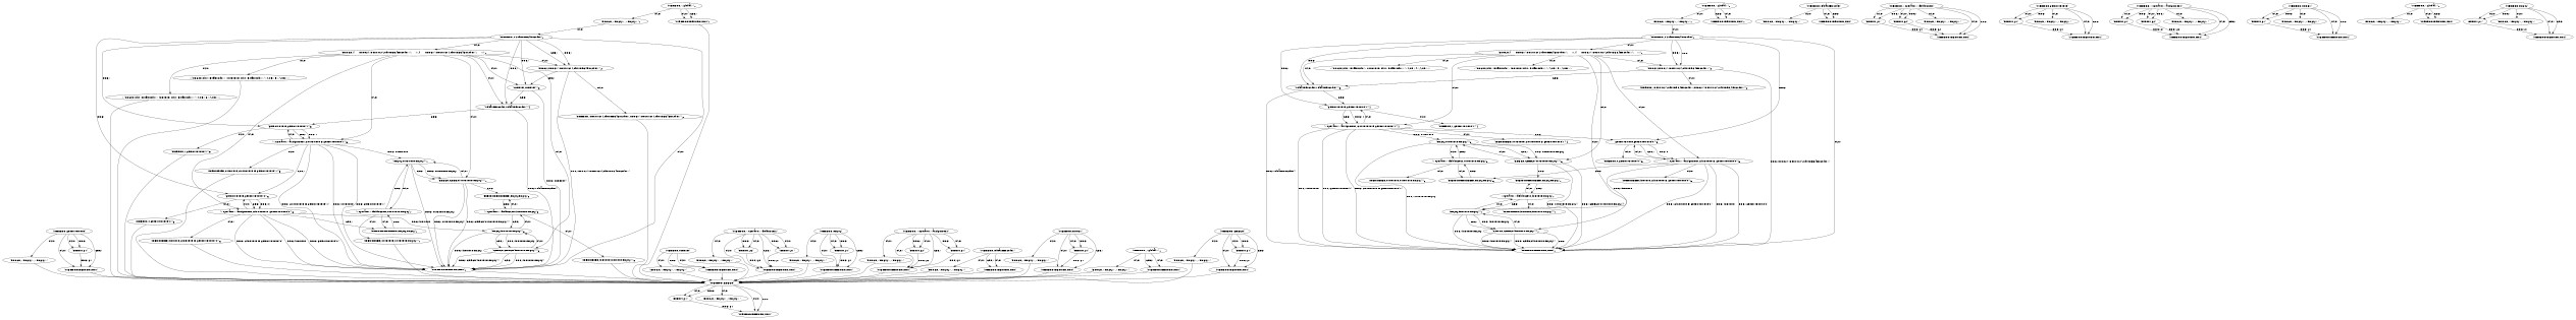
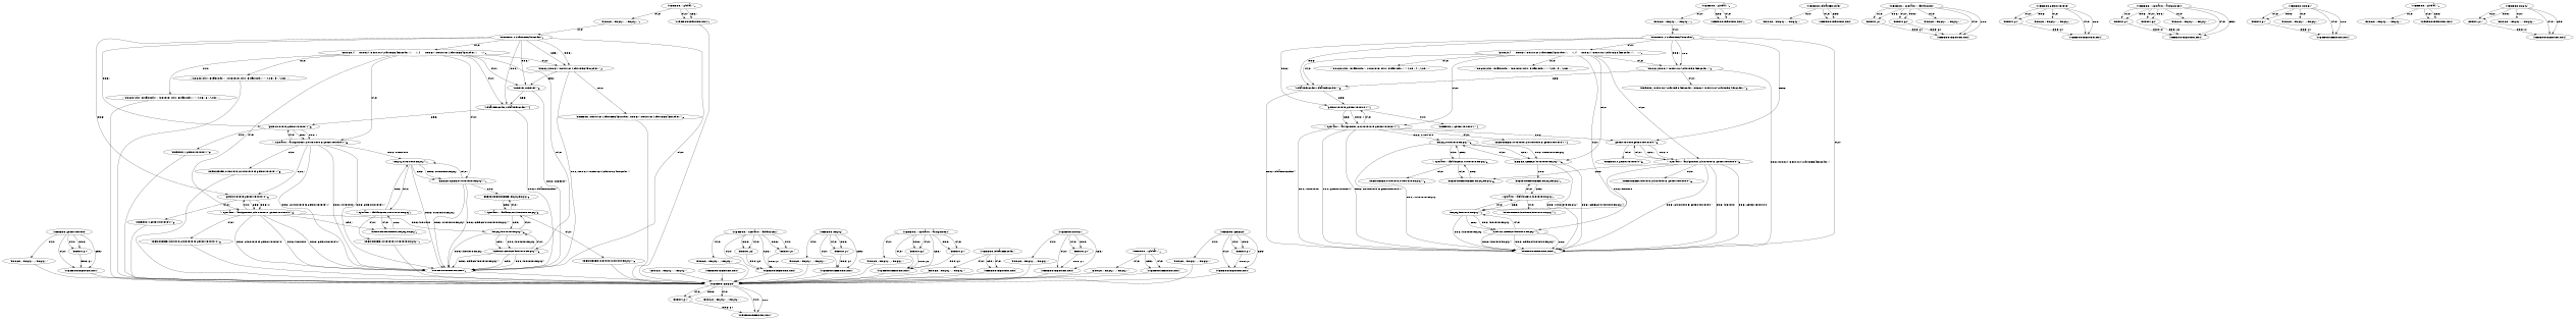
  digraph {
    n1 [label=<(METHOD,CHECK)>]
    n2 [label=<(PARAM,p1)>]
    n3 [label=<(BLOCK,&lt;empty&gt;,&lt;empty&gt;)>]
    n4 [label=<(METHOD_RETURN,ANY)>]
    n5 [label=<(METHOD,&lt;global&gt;)<SUB>1</SUB>>]
    n6 [label=<(BLOCK,&lt;empty&gt;,&lt;empty&gt;)<SUB>1</SUB>>]
    n7 [label=<(METHOD_RETURN,ANY)<SUB>1</SUB>>]
    n8 [label=<(METHOD,~SoftMPEG4Encoder)<SUB>1</SUB>>]
    n9 [label=<(BLOCK,{      ALOGV(&quot;Destruct SoftMPEG4Encoder&quot;);     ...,{      ALOGV(&quot;Destruct SoftMPEG4Encoder&quot;);     ...)<SUB>1</SUB>>]
    n10 [label=<(ALOGV,ALOGV(&quot;Destruct SoftMPEG4Encoder&quot;))<SUB>2</SUB>>]
    n11 [label=<(releaseEncoder,releaseEncoder())<SUB>3</SUB>>]
    n12 [label=<(getPortQueue,getPortQueue(1))<SUB>4</SUB>>]
    n13 [label=<(getPortQueue,getPortQueue(0))<SUB>5</SUB>>]
    n14 [label=<(METHOD_RETURN,ANY)<SUB>1</SUB>>]
    n15 [label="<(LOCAL,List&lt;BufferInfo*&gt; outQueue: List&lt;BufferInfo*&gt;)<SUB>4</SUB>>"]
    n16 [label=<(&lt;operator&gt;.assignment,&amp;outQueue = getPortQueue(1))<SUB>4</SUB>>]
    n17 [label="<(LOCAL,List&lt;BufferInfo*&gt; inQueue: List&lt;BufferInfo*&gt;)<SUB>5</SUB>>"]
    n18 [label=<(&lt;operator&gt;.assignment,&amp;inQueue = getPortQueue(0))<SUB>5</SUB>>]
    n19 [label=<(CHECK,CHECK(outQueue.empty()))<SUB>6</SUB>>]
    n20 [label=<(CHECK,CHECK(inQueue.empty()))<SUB>7</SUB>>]
    n21 [label=<(LITERAL,&quot;Destruct SoftMPEG4Encoder&quot;,ALOGV(&quot;Destruct SoftMPEG4Encoder&quot;))<SUB>2</SUB>>]
    n22 [label=<(IDENTIFIER,outQueue,&amp;outQueue = getPortQueue(1))<SUB>4</SUB>>]
    n23 [label=<(empty,outQueue.empty())<SUB>6</SUB>>]
    n24 [label=<(LITERAL,1,getPortQueue(1))<SUB>4</SUB>>]
    n25 [label=<(IDENTIFIER,inQueue,&amp;inQueue = getPortQueue(0))<SUB>5</SUB>>]
    n26 [label=<(FIELD_IDENTIFIER,empty,empty)<SUB>6</SUB>>]
    n27 [label=<(empty,inQueue.empty())<SUB>7</SUB>>]
    n28 [label=<(LITERAL,0,getPortQueue(0))<SUB>5</SUB>>]
    n29 [label=<(FIELD_IDENTIFIER,empty,empty)<SUB>7</SUB>>]
    n30 [label=<(&lt;operator&gt;.fieldAccess,outQueue.empty)<SUB>6</SUB>>]
    n31 [label=<(IDENTIFIER,outQueue,outQueue.empty())<SUB>6</SUB>>]
    n32 [label=<(&lt;operator&gt;.fieldAccess,inQueue.empty)<SUB>7</SUB>>]
    n33 [label=<(IDENTIFIER,inQueue,inQueue.empty())<SUB>7</SUB>>]
    n34 [label=<(METHOD,releaseEncoder)>]
    n35 [label=<(BLOCK,&lt;empty&gt;,&lt;empty&gt;)>]
    n36 [label=<(METHOD_RETURN,ANY)>]
    n37 [label=<(METHOD,&lt;operator&gt;.fieldAccess)>]
    n38 [label=<(PARAM,p1)>]
    n39 [label=<(PARAM,p2)>]
    n40 [label=<(BLOCK,&lt;empty&gt;,&lt;empty&gt;)>]
    n41 [label=<(METHOD_RETURN,ANY)>]
    n42 [label=<(METHOD,getPortQueue)>]
    n43 [label=<(PARAM,p1)>]
    n44 [label=<(BLOCK,&lt;empty&gt;,&lt;empty&gt;)>]
    n45 [label=<(METHOD_RETURN,ANY)>]
    n46 [label=<(METHOD,&lt;operator&gt;.assignment)>]
    n47 [label=<(PARAM,p1)>]
    n48 [label=<(PARAM,p2)>]
    n49 [label=<(BLOCK,&lt;empty&gt;,&lt;empty&gt;)>]
    n50 [label=<(METHOD_RETURN,ANY)>]
    n51 [label=<(METHOD,ALOGV)>]
    n52 [label=<(PARAM,p1)>]
    n53 [label=<(BLOCK,&lt;empty&gt;,&lt;empty&gt;)>]
    n54 [label=<(METHOD_RETURN,ANY)>]
    n55 [label=<(METHOD,&lt;global&gt;)<SUB>1</SUB>>]
    n56 [label=<(BLOCK,&lt;empty&gt;,&lt;empty&gt;)>]
    n57 [label=<(METHOD_RETURN,ANY)>]
    n58 [label=<(METHOD,empty)>]
    n59 [label=<(PARAM,p1)>]
    n60 [label=<(BLOCK,&lt;empty&gt;,&lt;empty&gt;)>]
    n61 [label=<(METHOD_RETURN,ANY)>]
    n62 [label=<(METHOD,getPortQueue)>]
    n63 [label=<(PARAM,p1)>]
    n64 [label=<(BLOCK,&lt;empty&gt;,&lt;empty&gt;)>]
    n65 [label=<(METHOD_RETURN,ANY)>]
    n66 [label=<(METHOD,&lt;global&gt;)<SUB>1</SUB>>]
    n67 [label=<(BLOCK,&lt;empty&gt;,&lt;empty&gt;)<SUB>1</SUB>>]
    n68 [label=<(METHOD_RETURN,ANY)<SUB>1</SUB>>]
    n69 [label=<(METHOD,~SoftMPEG4Encoder)<SUB>1</SUB>>]
    n70 [label=<(BLOCK,{      ALOGV(&quot;Destruct SoftMPEG4Encoder&quot;);     ...,{      ALOGV(&quot;Destruct SoftMPEG4Encoder&quot;);     ...)<SUB>1</SUB>>]
    n71 [label=<(ALOGV,ALOGV(&quot;Destruct SoftMPEG4Encoder&quot;))<SUB>2</SUB>>]
    n72 [label=<(onReset,onReset())<SUB>3</SUB>>]
    n73 [label=<(releaseEncoder,releaseEncoder())<SUB>4</SUB>>]
    n74 [label=<(getPortQueue,getPortQueue(1))<SUB>5</SUB>>]
    n75 [label=<(getPortQueue,getPortQueue(0))<SUB>6</SUB>>]
    n76 [label=<(METHOD_RETURN,ANY)<SUB>1</SUB>>]
    n77 [label="<(LOCAL,List&lt;BufferInfo*&gt; outQueue: List&lt;BufferInfo*&gt;)<SUB>5</SUB>>"]
    n78 [label=<(&lt;operator&gt;.assignment,&amp;outQueue = getPortQueue(1))<SUB>5</SUB>>]
    n79 [label="<(LOCAL,List&lt;BufferInfo*&gt; inQueue: List&lt;BufferInfo*&gt;)<SUB>6</SUB>>"]
    n80 [label=<(&lt;operator&gt;.assignment,&amp;inQueue = getPortQueue(0))<SUB>6</SUB>>]
    n81 [label=<(CHECK,CHECK(outQueue.empty()))<SUB>7</SUB>>]
    n82 [label=<(CHECK,CHECK(inQueue.empty()))<SUB>8</SUB>>]
    n83 [label=<(LITERAL,&quot;Destruct SoftMPEG4Encoder&quot;,ALOGV(&quot;Destruct SoftMPEG4Encoder&quot;))<SUB>2</SUB>>]
    n84 [label=<(IDENTIFIER,outQueue,&amp;outQueue = getPortQueue(1))<SUB>5</SUB>>]
    n85 [label=<(empty,outQueue.empty())<SUB>7</SUB>>]
    n86 [label=<(LITERAL,1,getPortQueue(1))<SUB>5</SUB>>]
    n87 [label=<(IDENTIFIER,inQueue,&amp;inQueue = getPortQueue(0))<SUB>6</SUB>>]
    n88 [label=<(FIELD_IDENTIFIER,empty,empty)<SUB>7</SUB>>]
    n89 [label=<(empty,inQueue.empty())<SUB>8</SUB>>]
    n90 [label=<(LITERAL,0,getPortQueue(0))<SUB>6</SUB>>]
    n91 [label=<(FIELD_IDENTIFIER,empty,empty)<SUB>8</SUB>>]
    n92 [label=<(&lt;operator&gt;.fieldAccess,outQueue.empty)<SUB>7</SUB>>]
    n93 [label=<(IDENTIFIER,outQueue,outQueue.empty())<SUB>7</SUB>>]
    n94 [label=<(&lt;operator&gt;.fieldAccess,inQueue.empty)<SUB>8</SUB>>]
    n95 [label=<(IDENTIFIER,inQueue,inQueue.empty())<SUB>8</SUB>>]
-   n96 [label=<(METHOD,onReset)>]
    n97 [label=<(BLOCK,&lt;empty&gt;,&lt;empty&gt;)>]
    n98 [label=<(METHOD_RETURN,ANY)>]
    n99 [label=<(METHOD,&lt;operator&gt;.fieldAccess)>]
    n100 [label=<(PARAM,p1)>]
    n101 [label=<(PARAM,p2)>]
    n102 [label=<(BLOCK,&lt;empty&gt;,&lt;empty&gt;)>]
    n103 [label=<(METHOD_RETURN,ANY)>]
    n104 [label=<(METHOD,empty)>]
    n105 [label=<(PARAM,p1)>]
    n106 [label=<(BLOCK,&lt;empty&gt;,&lt;empty&gt;)>]
    n107 [label=<(METHOD_RETURN,ANY)>]
    n108 [label=<(METHOD,&lt;operator&gt;.assignment)>]
    n109 [label=<(PARAM,p1)>]
    n110 [label=<(PARAM,p2)>]
    n111 [label=<(BLOCK,&lt;empty&gt;,&lt;empty&gt;)>]
    n112 [label=<(METHOD_RETURN,ANY)>]
    n113 [label=<(METHOD,releaseEncoder)>]
    n114 [label=<(BLOCK,&lt;empty&gt;,&lt;empty&gt;)>]
    n115 [label=<(METHOD_RETURN,ANY)>]
    n116 [label=<(METHOD,ALOGV)>]
    n117 [label=<(PARAM,p1)>]
    n118 [label=<(BLOCK,&lt;empty&gt;,&lt;empty&gt;)>]
    n119 [label=<(METHOD_RETURN,ANY)>]
    n120 [label=<(METHOD,&lt;global&gt;)<SUB>1</SUB>>]
    n121 [label=<(BLOCK,&lt;empty&gt;,&lt;empty&gt;)>]
    n122 [label=<(METHOD_RETURN,ANY)>]
    n123 [label=<(METHOD,CHECK)>]
    n124 [label=<(PARAM,p1)>]
    n125 [label=<(BLOCK,&lt;empty&gt;,&lt;empty&gt;)>]
    n126 [label=<(METHOD_RETURN,ANY)>]
    n1 -> n2 [label="AST: "]
    n1 -> n2 [label="DDG: "]
    n1 -> n3 [label="AST: "]
    n1 -> n4 [label="AST: "]
    n1 -> n4 [label="CFG: "]
    n2 -> n4 [label="DDG: p1"]
    n5 -> n6 [label="AST: "]
    n5 -> n7 [label="AST: "]
    n5 -> n7 [label="CFG: "]
    n6 -> n8 [label="AST: "]
    n8 -> n9 [label="AST: "]
    n8 -> n10 [label="CFG: "]
    n8 -> n10 [label="DDG: "]
    n8 -> n11 [label="DDG: "]
    n8 -> n12 [label="DDG: "]
    n8 -> n13 [label="DDG: "]
    n8 -> n14 [label="AST: "]
    n9 -> n10 [label="AST: "]
    n9 -> n11 [label="AST: "]
    n9 -> n15 [label="AST: "]
    n9 -> n16 [label="AST: "]
    n9 -> n17 [label="AST: "]
    n9 -> n18 [label="AST: "]
    n9 -> n19 [label="AST: "]
    n9 -> n20 [label="AST: "]
    n10 -> n11 [label="CFG: "]
    n10 -> n14 [label="DDG: ALOGV(&quot;Destruct SoftMPEG4Encoder&quot;)"]
    n10 -> n21 [label="AST: "]
    n11 -> n12 [label="CFG: "]
    n11 -> n14 [label="DDG: releaseEncoder()"]
    n12 -> n16 [label="CFG: "]
    n12 -> n16 [label="DDG: 1"]
    n12 -> n24 [label="AST: "]
    n13 -> n18 [label="CFG: "]
    n13 -> n18 [label="DDG: 0"]
    n13 -> n28 [label="AST: "]
    n16 -> n12 [label="AST: "]
    n16 -> n13 [label="CFG: "]
    n16 -> n14 [label="DDG: outQueue"]
    n16 -> n14 [label="DDG: getPortQueue(1)"]
    n16 -> n14 [label="DDG: &amp;outQueue = getPortQueue(1)"]
    n16 -> n22 [label="AST: "]
    n16 -> n23 [label="DDG: outQueue"]
    n18 -> n13 [label="AST: "]
    n18 -> n14 [label="DDG: inQueue"]
    n18 -> n14 [label="DDG: getPortQueue(0)"]
    n18 -> n14 [label="DDG: &amp;inQueue = getPortQueue(0)"]
    n18 -> n25 [label="AST: "]
    n18 -> n26 [label="CFG: "]
    n18 -> n27 [label="DDG: inQueue"]
    n19 -> n14 [label="DDG: outQueue.empty()"]
    n19 -> n14 [label="DDG: CHECK(outQueue.empty())"]
    n19 -> n23 [label="AST: "]
    n19 -> n29 [label="CFG: "]
    n20 -> n14 [label="CFG: "]
    n20 -> n14 [label="DDG: inQueue.empty()"]
    n20 -> n14 [label="DDG: CHECK(inQueue.empty())"]
    n20 -> n27 [label="AST: "]
    n23 -> n14 [label="DDG: outQueue.empty"]
    n23 -> n19 [label="CFG: "]
    n23 -> n19 [label="DDG: outQueue.empty"]
    n23 -> n30 [label="AST: "]
    n26 -> n30 [label="CFG: "]
    n27 -> n14 [label="DDG: inQueue.empty"]
    n27 -> n20 [label="CFG: "]
    n27 -> n20 [label="DDG: inQueue.empty"]
    n27 -> n32 [label="AST: "]
    n29 -> n32 [label="CFG: "]
    n30 -> n23 [label="CFG: "]
    n30 -> n26 [label="AST: "]
    n30 -> n31 [label="AST: "]
    n32 -> n27 [label="CFG: "]
    n32 -> n29 [label="AST: "]
    n32 -> n33 [label="AST: "]
    n34 -> n35 [label="AST: "]
    n34 -> n36 [label="AST: "]
    n34 -> n36 [label="CFG: "]
    n37 -> n38 [label="AST: "]
    n37 -> n38 [label="DDG: "]
    n37 -> n39 [label="AST: "]
    n37 -> n39 [label="DDG: "]
    n37 -> n40 [label="AST: "]
    n37 -> n41 [label="AST: "]
    n37 -> n41 [label="CFG: "]
    n38 -> n41 [label="DDG: p1"]
    n39 -> n41 [label="DDG: p2"]
    n42 -> n43 [label="AST: "]
    n42 -> n43 [label="DDG: "]
    n42 -> n44 [label="AST: "]
    n42 -> n45 [label="AST: "]
    n42 -> n45 [label="CFG: "]
    n43 -> n45 [label="DDG: p1"]
    n46 -> n47 [label="AST: "]
    n46 -> n47 [label="DDG: "]
    n46 -> n48 [label="AST: "]
    n46 -> n48 [label="DDG: "]
    n46 -> n49 [label="AST: "]
    n46 -> n50 [label="AST: "]
    n46 -> n50 [label="CFG: "]
    n47 -> n50 [label="DDG: p1"]
    n48 -> n50 [label="DDG: p2"]
    n51 -> n52 [label="AST: "]
    n51 -> n52 [label="DDG: "]
    n51 -> n53 [label="AST: "]
    n51 -> n54 [label="AST: "]
    n51 -> n54 [label="CFG: "]
    n52 -> n54 [label="DDG: p1"]
    n55 -> n56 [label="AST: "]
    n55 -> n57 [label="AST: "]
    n55 -> n57 [label="CFG: "]
    n58 -> n59 [label="AST: "]
    n58 -> n59 [label="DDG: "]
    n58 -> n60 [label="AST: "]
    n58 -> n61 [label="AST: "]
    n58 -> n61 [label="CFG: "]
    n59 -> n61 [label="DDG: p1"]
    n62 -> n63 [label="AST: "]
    n62 -> n63 [label="DDG: "]
    n62 -> n64 [label="AST: "]
    n62 -> n65 [label="AST: "]
    n62 -> n65 [label="CFG: "]
    n63 -> n65 [label="DDG: p1"]
    n64 -> n1
    n65 -> n1
    n66 -> n67 [label="AST: "]
    n66 -> n68 [label="AST: "]
    n66 -> n68 [label="CFG: "]
    n67 -> n69 [label="AST: "]
    n68 -> n1
    n69 -> n70 [label="AST: "]
    n69 -> n71 [label="CFG: "]
    n69 -> n71 [label="DDG: "]
    n69 -> n72 [label="DDG: "]
    n69 -> n73 [label="DDG: "]
    n69 -> n74 [label="DDG: "]
    n69 -> n75 [label="DDG: "]
    n69 -> n76 [label="AST: "]
    n70 -> n71 [label="AST: "]
    n70 -> n72 [label="AST: "]
    n70 -> n73 [label="AST: "]
    n70 -> n77 [label="AST: "]
    n70 -> n78 [label="AST: "]
    n70 -> n79 [label="AST: "]
    n70 -> n80 [label="AST: "]
    n70 -> n81 [label="AST: "]
    n70 -> n82 [label="AST: "]
    n71 -> n72 [label="CFG: "]
    n71 -> n76 [label="DDG: ALOGV(&quot;Destruct SoftMPEG4Encoder&quot;)"]
    n71 -> n83 [label="AST: "]
    n72 -> n73 [label="CFG: "]
    n72 -> n76 [label="DDG: onReset()"]
    n73 -> n74 [label="CFG: "]
    n73 -> n76 [label="DDG: releaseEncoder()"]
    n74 -> n78 [label="CFG: "]
    n74 -> n78 [label="DDG: 1"]
    n74 -> n86 [label="AST: "]
    n75 -> n80 [label="CFG: "]
    n75 -> n80 [label="DDG: 0"]
    n75 -> n90 [label="AST: "]
    n76 -> n1
    n77 -> n1
    n78 -> n74 [label="AST: "]
    n78 -> n75 [label="CFG: "]
    n78 -> n76 [label="DDG: outQueue"]
    n78 -> n76 [label="DDG: getPortQueue(1)"]
    n78 -> n76 [label="DDG: &amp;outQueue = getPortQueue(1)"]
    n78 -> n84 [label="AST: "]
    n78 -> n85 [label="DDG: outQueue"]
    n79 -> n1
    n80 -> n75 [label="AST: "]
    n80 -> n76 [label="DDG: inQueue"]
    n80 -> n76 [label="DDG: getPortQueue(0)"]
    n80 -> n76 [label="DDG: &amp;inQueue = getPortQueue(0)"]
    n80 -> n87 [label="AST: "]
    n80 -> n88 [label="CFG: "]
    n80 -> n89 [label="DDG: inQueue"]
    n81 -> n76 [label="DDG: outQueue.empty()"]
    n81 -> n76 [label="DDG: CHECK(outQueue.empty())"]
    n81 -> n85 [label="AST: "]
    n81 -> n91 [label="CFG: "]
    n82 -> n76 [label="CFG: "]
    n82 -> n76 [label="DDG: inQueue.empty()"]
    n82 -> n76 [label="DDG: CHECK(inQueue.empty())"]
    n82 -> n89 [label="AST: "]
    n83 -> n1
    n84 -> n1
    n85 -> n76 [label="DDG: outQueue.empty"]
    n85 -> n81 [label="CFG: "]
    n85 -> n81 [label="DDG: outQueue.empty"]
    n85 -> n92 [label="AST: "]
    n86 -> n1
    n87 -> n1
    n88 -> n92 [label="CFG: "]
    n89 -> n76 [label="DDG: inQueue.empty"]
    n89 -> n82 [label="CFG: "]
    n89 -> n82 [label="DDG: inQueue.empty"]
    n89 -> n94 [label="AST: "]
    n90 -> n1
    n91 -> n94 [label="CFG: "]
    n92 -> n85 [label="CFG: "]
    n92 -> n88 [label="AST: "]
    n92 -> n93 [label="AST: "]
    n93 -> n1
    n94 -> n89 [label="CFG: "]
    n94 -> n91 [label="AST: "]
    n94 -> n95 [label="AST: "]
    n95 -> n1
-   n96 -> n97 [label="AST: "]
-   n96 -> n98 [label="AST: "]
-   n96 -> n98 [label="CFG: "]
    n97 -> n1
    n98 -> n1
    n99 -> n100 [label="AST: "]
    n99 -> n100 [label="DDG: "]
    n99 -> n101 [label="AST: "]
    n99 -> n101 [label="DDG: "]
    n99 -> n102 [label="AST: "]
    n99 -> n103 [label="AST: "]
    n99 -> n103 [label="CFG: "]
    n100 -> n103 [label="DDG: p1"]
    n101 -> n103 [label="DDG: p2"]
    n102 -> n1
    n103 -> n1
    n104 -> n105 [label="AST: "]
    n104 -> n105 [label="DDG: "]
    n104 -> n106 [label="AST: "]
    n104 -> n107 [label="AST: "]
    n104 -> n107 [label="CFG: "]
    n105 -> n107 [label="DDG: p1"]
    n106 -> n1
    n107 -> n1
    n108 -> n109 [label="AST: "]
    n108 -> n109 [label="DDG: "]
    n108 -> n110 [label="AST: "]
    n108 -> n110 [label="DDG: "]
    n108 -> n111 [label="AST: "]
    n108 -> n112 [label="AST: "]
    n108 -> n112 [label="CFG: "]
    n109 -> n112 [label="DDG: p1"]
    n110 -> n112 [label="DDG: p2"]
    n111 -> n1
    n112 -> n1
    n113 -> n114 [label="AST: "]
    n113 -> n115 [label="AST: "]
    n113 -> n115 [label="CFG: "]
    n114 -> n1
    n115 -> n1
    n116 -> n117 [label="AST: "]
    n116 -> n117 [label="DDG: "]
    n116 -> n118 [label="AST: "]
    n116 -> n119 [label="AST: "]
    n116 -> n119 [label="CFG: "]
    n117 -> n119 [label="DDG: p1"]
    n118 -> n1
    n119 -> n1
    n120 -> n121 [label="AST: "]
    n120 -> n122 [label="AST: "]
    n120 -> n122 [label="CFG: "]
    n121 -> n1
    n122 -> n1
    n123 -> n124 [label="AST: "]
    n123 -> n124 [label="DDG: "]
    n123 -> n125 [label="AST: "]
    n123 -> n126 [label="AST: "]
    n123 -> n126 [label="CFG: "]
    n124 -> n126 [label="DDG: p1"]
    n125 -> n1
    n126 -> n1
  }
